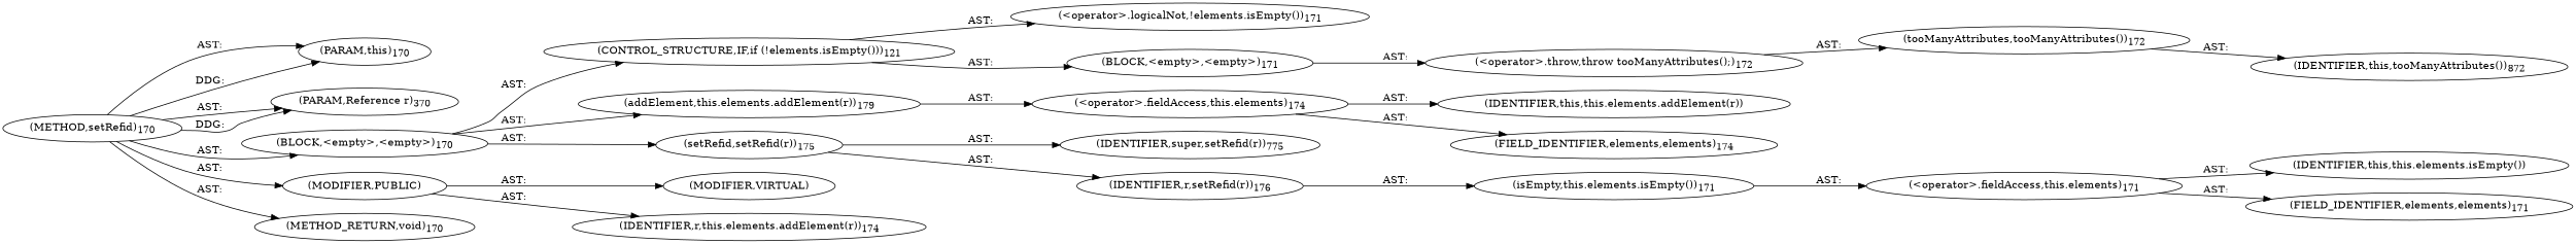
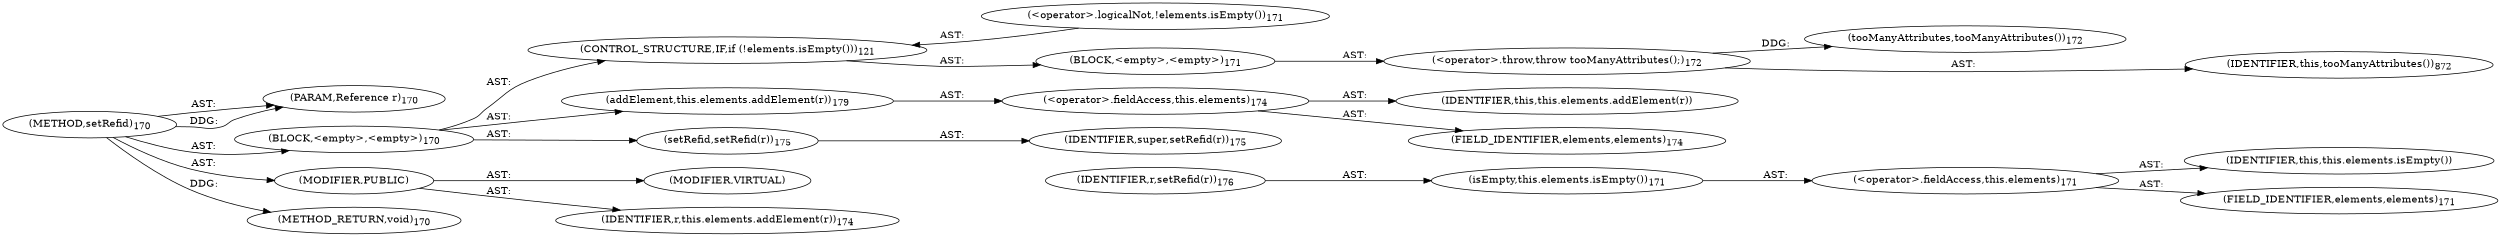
  digraph {
    rankdir=LR
    n1 [label=<(METHOD,setRefid)<SUB>170</SUB>>]
-   n2 [label=<(PARAM,this)<SUB>170</SUB>>]
-   n3 [label=<(PARAM,Reference r)<SUB>370</SUB>>]
+   n3 [label=<(PARAM,Reference r)<SUB>170</SUB>>]
    n4 [label=<(BLOCK,&lt;empty&gt;,&lt;empty&gt;)<SUB>170</SUB>>]
    n5 [label=<(MODIFIER,PUBLIC)>]
    n6 [label=<(METHOD_RETURN,void)<SUB>170</SUB>>]
    n7 [label=<(CONTROL_STRUCTURE,IF,if (!elements.isEmpty()))<SUB>121</SUB>>]
    n8 [label=<(addElement,this.elements.addElement(r))<SUB>179</SUB>>]
    n9 [label=<(setRefid,setRefid(r))<SUB>175</SUB>>]
    n10 [label=<(MODIFIER,VIRTUAL)>]
    n11 [label=<(IDENTIFIER,r,this.elements.addElement(r))<SUB>174</SUB>>]
    n12 [label=<(&lt;operator&gt;.logicalNot,!elements.isEmpty())<SUB>171</SUB>>]
    n13 [label=<(BLOCK,&lt;empty&gt;,&lt;empty&gt;)<SUB>171</SUB>>]
    n14 [label=<(&lt;operator&gt;.fieldAccess,this.elements)<SUB>174</SUB>>]
-   n15 [label=<(IDENTIFIER,super,setRefid(r))<SUB>775</SUB>>]
+   n15 [label=<(IDENTIFIER,super,setRefid(r))<SUB>175</SUB>>]
    n16 [label=<(IDENTIFIER,r,setRefid(r))<SUB>176</SUB>>]
    n17 [label=<(&lt;operator&gt;.throw,throw tooManyAttributes();)<SUB>172</SUB>>]
    n18 [label=<(isEmpty,this.elements.isEmpty())<SUB>171</SUB>>]
    n19 [label=<(&lt;operator&gt;.fieldAccess,this.elements)<SUB>171</SUB>>]
    n20 [label=<(IDENTIFIER,this,this.elements.isEmpty())>]
    n21 [label=<(FIELD_IDENTIFIER,elements,elements)<SUB>171</SUB>>]
    n22 [label=<(tooManyAttributes,tooManyAttributes())<SUB>172</SUB>>]
    n23 [label=<(IDENTIFIER,this,tooManyAttributes())<SUB>872</SUB>>]
    n24 [label=<(IDENTIFIER,this,this.elements.addElement(r))>]
    n25 [label=<(FIELD_IDENTIFIER,elements,elements)<SUB>174</SUB>>]
-   n1 -> n2 [label="AST: "]
-   n1 -> n2 [label="DDG: "]
    n1 -> n3 [label="AST: "]
    n1 -> n3 [label="DDG: "]
    n1 -> n4 [label="AST: "]
    n1 -> n5 [label="AST: "]
-   n1 -> n6 [label="AST: "]
+   n1 -> n6 [label="DDG: "]
    n4 -> n7 [label="AST: "]
    n4 -> n8 [label="AST: "]
    n4 -> n9 [label="AST: "]
    n5 -> n10 [label="AST: "]
    n5 -> n11 [label="AST: "]
-   n7 -> n12 [label="AST: "]
+   n12 -> n7 [label="AST: "]
    n7 -> n13 [label="AST: "]
    n8 -> n14 [label="AST: "]
    n9 -> n15 [label="AST: "]
-   n9 -> n16 [label="AST: "]
    n13 -> n17 [label="AST: "]
    n14 -> n24 [label="AST: "]
    n14 -> n25 [label="AST: "]
    n16 -> n18 [label="AST: "]
-   n17 -> n22 [label="AST: "]
+   n17 -> n22 [label="DDG: "]
    n18 -> n19 [label="AST: "]
    n19 -> n20 [label="AST: "]
    n19 -> n21 [label="AST: "]
-   n22 -> n23 [label="AST: "]
+   n17 -> n23 [label="AST: "]
  }
